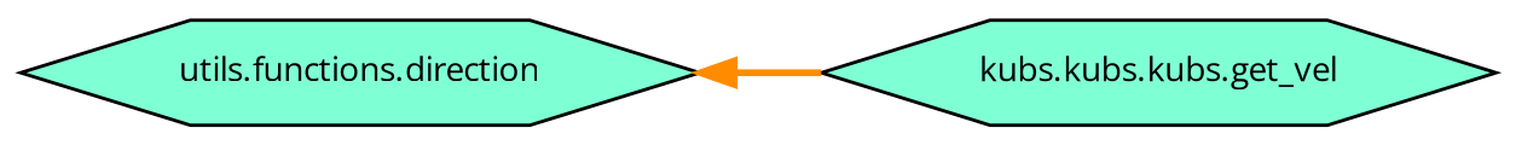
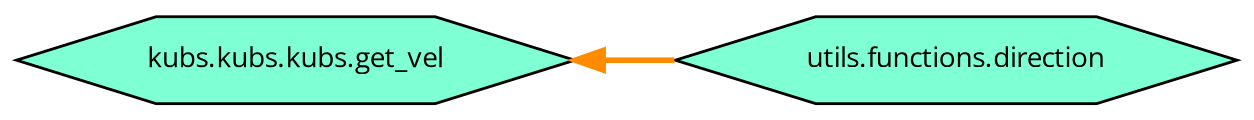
  digraph {
    rankdir=LR
    fontname="Open Sans"
    node [color=black fillcolor=aquamarine fontname="Open Sans" fontsize=10 shape=hexagon style=filled]
    n1 [fontcolor=black height=0.2 label="utils.functions.direction" width=0.4]
    n2 [height=0.2 label="kubs.kubs.kubs.get_vel" width=0.4]
-   n1 -> n2 [color=darkorange dir=back fontname="Open Sans" fontsize=10 labelfontname=Helvetica labelfontsize=10 style=bold]
+   n2 -> n1 [color=darkorange dir=back fontname="Open Sans" fontsize=10 labelfontname=Helvetica labelfontsize=10 style=bold]
  }
